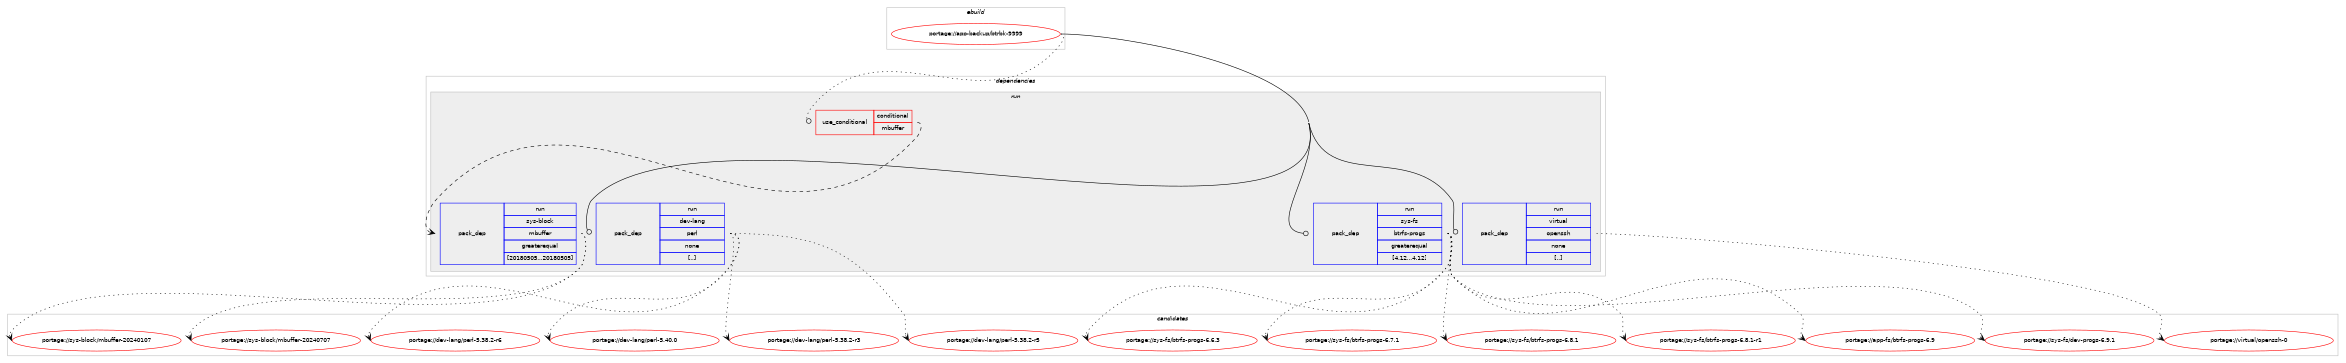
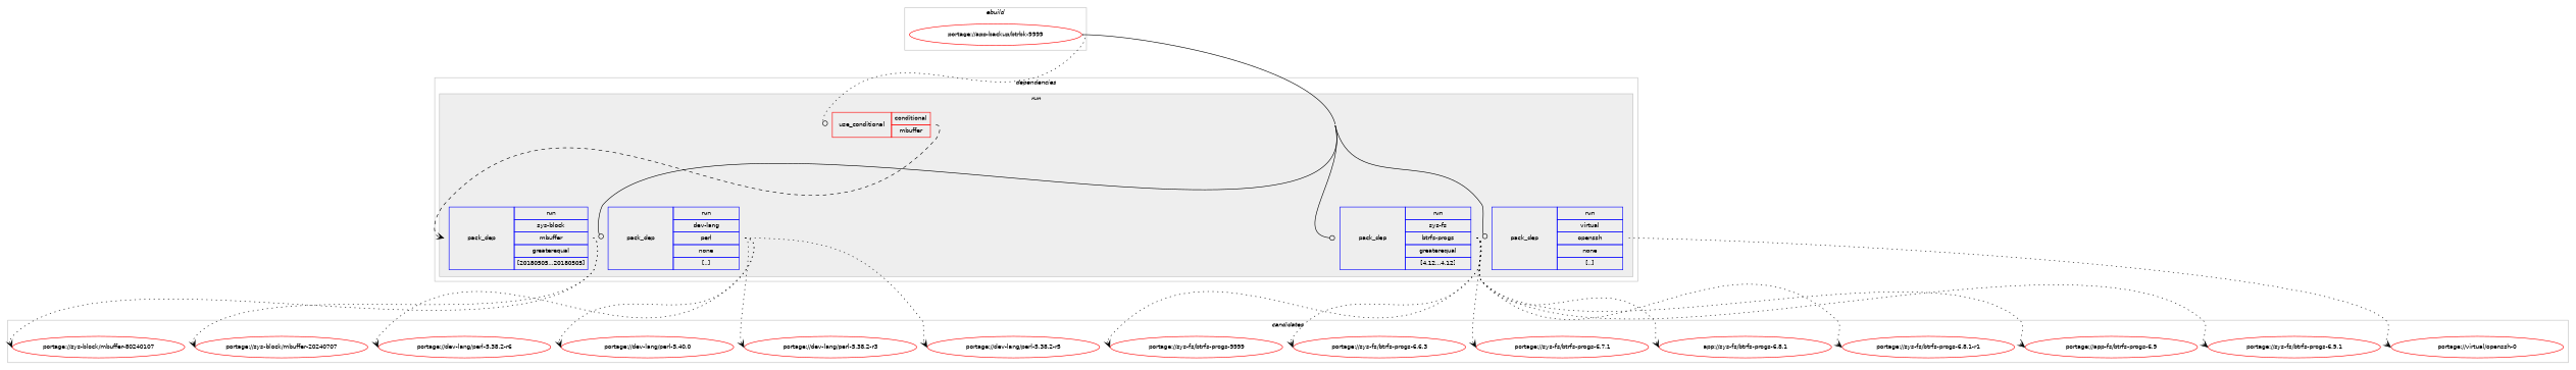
  digraph {
    compound=true
    concentrate=true
    fontname=Helvetica
    fontsize=10
    newrank=true
    rankdir=TB
    ranksep=1.5
    node [color=red fontname=Helvetica fontsize=10]
    edge [arrowhead=vee headport=w style=dotted tailport=e weight=100]
    n1 [label="portage://app-backup/btrbk-9999" width=4]
    n2 [color=blue label=<<TABLE BORDER="0" CELLBORDER="1" CELLSPACING="0" CELLPADDING="4" WIDTH="220"><TR><TD ROWSPAN="6" CELLPADDING="30">pack_dep</TD></TR><TR><TD WIDTH="110">run</TD></TR><TR><TD>sys-block</TD></TR><TR><TD>mbuffer</TD></TR><TR><TD>greaterequal</TD></TR><TR><TD>[20180505,,,20180505]</TD></TR></TABLE>> shape=none]
    n3 [label=<<TABLE BORDER="0" CELLBORDER="1" CELLSPACING="0" CELLPADDING="4"><TR><TD ROWSPAN="3" CELLPADDING="10">use_conditional</TD></TR><TR><TD>conditional</TD></TR><TR><TD>mbuffer</TD></TR></TABLE>> shape=none]
    n4 [color=blue label=<<TABLE BORDER="0" CELLBORDER="1" CELLSPACING="0" CELLPADDING="4" WIDTH="220"><TR><TD ROWSPAN="6" CELLPADDING="30">pack_dep</TD></TR><TR><TD WIDTH="110">run</TD></TR><TR><TD>dev-lang</TD></TR><TR><TD>perl</TD></TR><TR><TD>none</TD></TR><TR><TD>[,,]</TD></TR></TABLE>> shape=none]
    n5 [color=blue label=<<TABLE BORDER="0" CELLBORDER="1" CELLSPACING="0" CELLPADDING="4" WIDTH="220"><TR><TD ROWSPAN="6" CELLPADDING="30">pack_dep</TD></TR><TR><TD WIDTH="110">run</TD></TR><TR><TD>sys-fs</TD></TR><TR><TD>btrfs-progs</TD></TR><TR><TD>greaterequal</TD></TR><TR><TD>[4.12,,,4.12]</TD></TR></TABLE>> shape=none]
    n6 [color=blue label=<<TABLE BORDER="0" CELLBORDER="1" CELLSPACING="0" CELLPADDING="4" WIDTH="220"><TR><TD ROWSPAN="6" CELLPADDING="30">pack_dep</TD></TR><TR><TD WIDTH="110">run</TD></TR><TR><TD>virtual</TD></TR><TR><TD>openssh</TD></TR><TR><TD>none</TD></TR><TR><TD>[,,]</TD></TR></TABLE>> shape=none]
    n7 [label="portage://sys-block/mbuffer-20240707" width=4]
-   n8 [label="portage://sys-block/mbuffer-20240107" width=4]
+   n8 [label="portage://sys-block/mbuffer-80240107" width=4]
    n9 [label="portage://dev-lang/perl-5.40.0" width=4]
    n10 [label="portage://dev-lang/perl-5.38.2-r6" width=4]
    n11 [label="portage://dev-lang/perl-5.38.2-r5" width=4]
    n12 [label="portage://dev-lang/perl-5.38.2-r3" width=4]
-   n14 [label="portage://sys-fs/dev-progs-6.9.1" width=4]
+   n13 [label="portage://sys-fs/btrfs-progs-9999" width=4]
+   n14 [label="portage://sys-fs/btrfs-progs-6.9.1" width=4]
    n15 [label="portage://app-fs/btrfs-progs-6.9" width=4]
    n16 [label="portage://sys-fs/btrfs-progs-6.8.1-r1" width=4]
-   n17 [label="portage://sys-fs/btrfs-progs-6.8.1" width=4]
+   n17 [label="app://sys-fs/btrfs-progs-6.8.1" width=4]
    n18 [label="portage://sys-fs/btrfs-progs-6.7.1" width=4]
    n19 [label="portage://sys-fs/btrfs-progs-6.6.3" width=4]
    n20 [label="portage://virtual/openssh-0" width=4]
    subgraph cluster_1 {
      color=gray
      label=<<i>ebuild</i>>
      n1
    }
    subgraph cluster_2 {
      color=gray
      label=<<i>dependencies</i>>
      subgraph cluster_3 {
        color=gray
        fillcolor="#eeeeee"
        label=<<i>compile</i>>
        style=filled
      }
      subgraph cluster_4 {
        color=gray
        fillcolor="#eeeeee"
        label=<<i>compile and run</i>>
        style=filled
      }
      subgraph cluster_5 {
        color=gray
        fillcolor="#eeeeee"
        label=<<i>run</i>>
        style=filled
        subgraph sub_6 {
          color=gray
          fillcolor="#eeeeee"
          label=<<i>run</i>>
          style=filled
          n3
          subgraph sub_7 {
            color=gray
            fillcolor="#eeeeee"
            label=<<i>run</i>>
            style=filled
            n2
          }
        }
        subgraph sub_8 {
          color=gray
          fillcolor="#eeeeee"
          label=<<i>run</i>>
          style=filled
          n4
        }
        subgraph sub_9 {
          color=gray
          fillcolor="#eeeeee"
          label=<<i>run</i>>
          style=filled
          n5
        }
        subgraph sub_10 {
          color=gray
          fillcolor="#eeeeee"
          label=<<i>run</i>>
          style=filled
          n6
        }
      }
    }
    subgraph cluster_11 {
      color=gray
      label=<<i>candidates</i>>
      rank=same
      subgraph sub_12 {
        color=black
        label=<<i>candidates</i>>
        nodesep=1
        rank=same
        n7
        n8
      }
      subgraph sub_13 {
        color=black
        label=<<i>candidates</i>>
        nodesep=1
        rank=same
        n9
        n10
        n11
        n12
      }
      subgraph sub_14 {
        color=black
        label=<<i>candidates</i>>
        nodesep=1
        rank=same
+       n13
        n14
        n15
        n16
        n17
        n18
        n19
      }
      subgraph sub_15 {
        color=black
        label=<<i>candidates</i>>
        nodesep=1
        rank=same
        n20
      }
    }
    n1 -> n3 [arrowhead=odot weight=20]
    n1 -> n4 [arrowhead=odot style=solid weight=20]
    n1 -> n5 [arrowhead=odot style=solid weight=20]
    n1 -> n6 [arrowhead=odot style=solid weight=20]
    n2 -> n7
    n2 -> n8
    n3 -> n2 [style=dashed weight=20]
    n4 -> n9
    n4 -> n10
    n4 -> n11
    n4 -> n12
+   n5 -> n13
    n5 -> n14
    n5 -> n15
    n5 -> n16
    n5 -> n17
    n5 -> n18
    n5 -> n19
    n6 -> n20
  }
